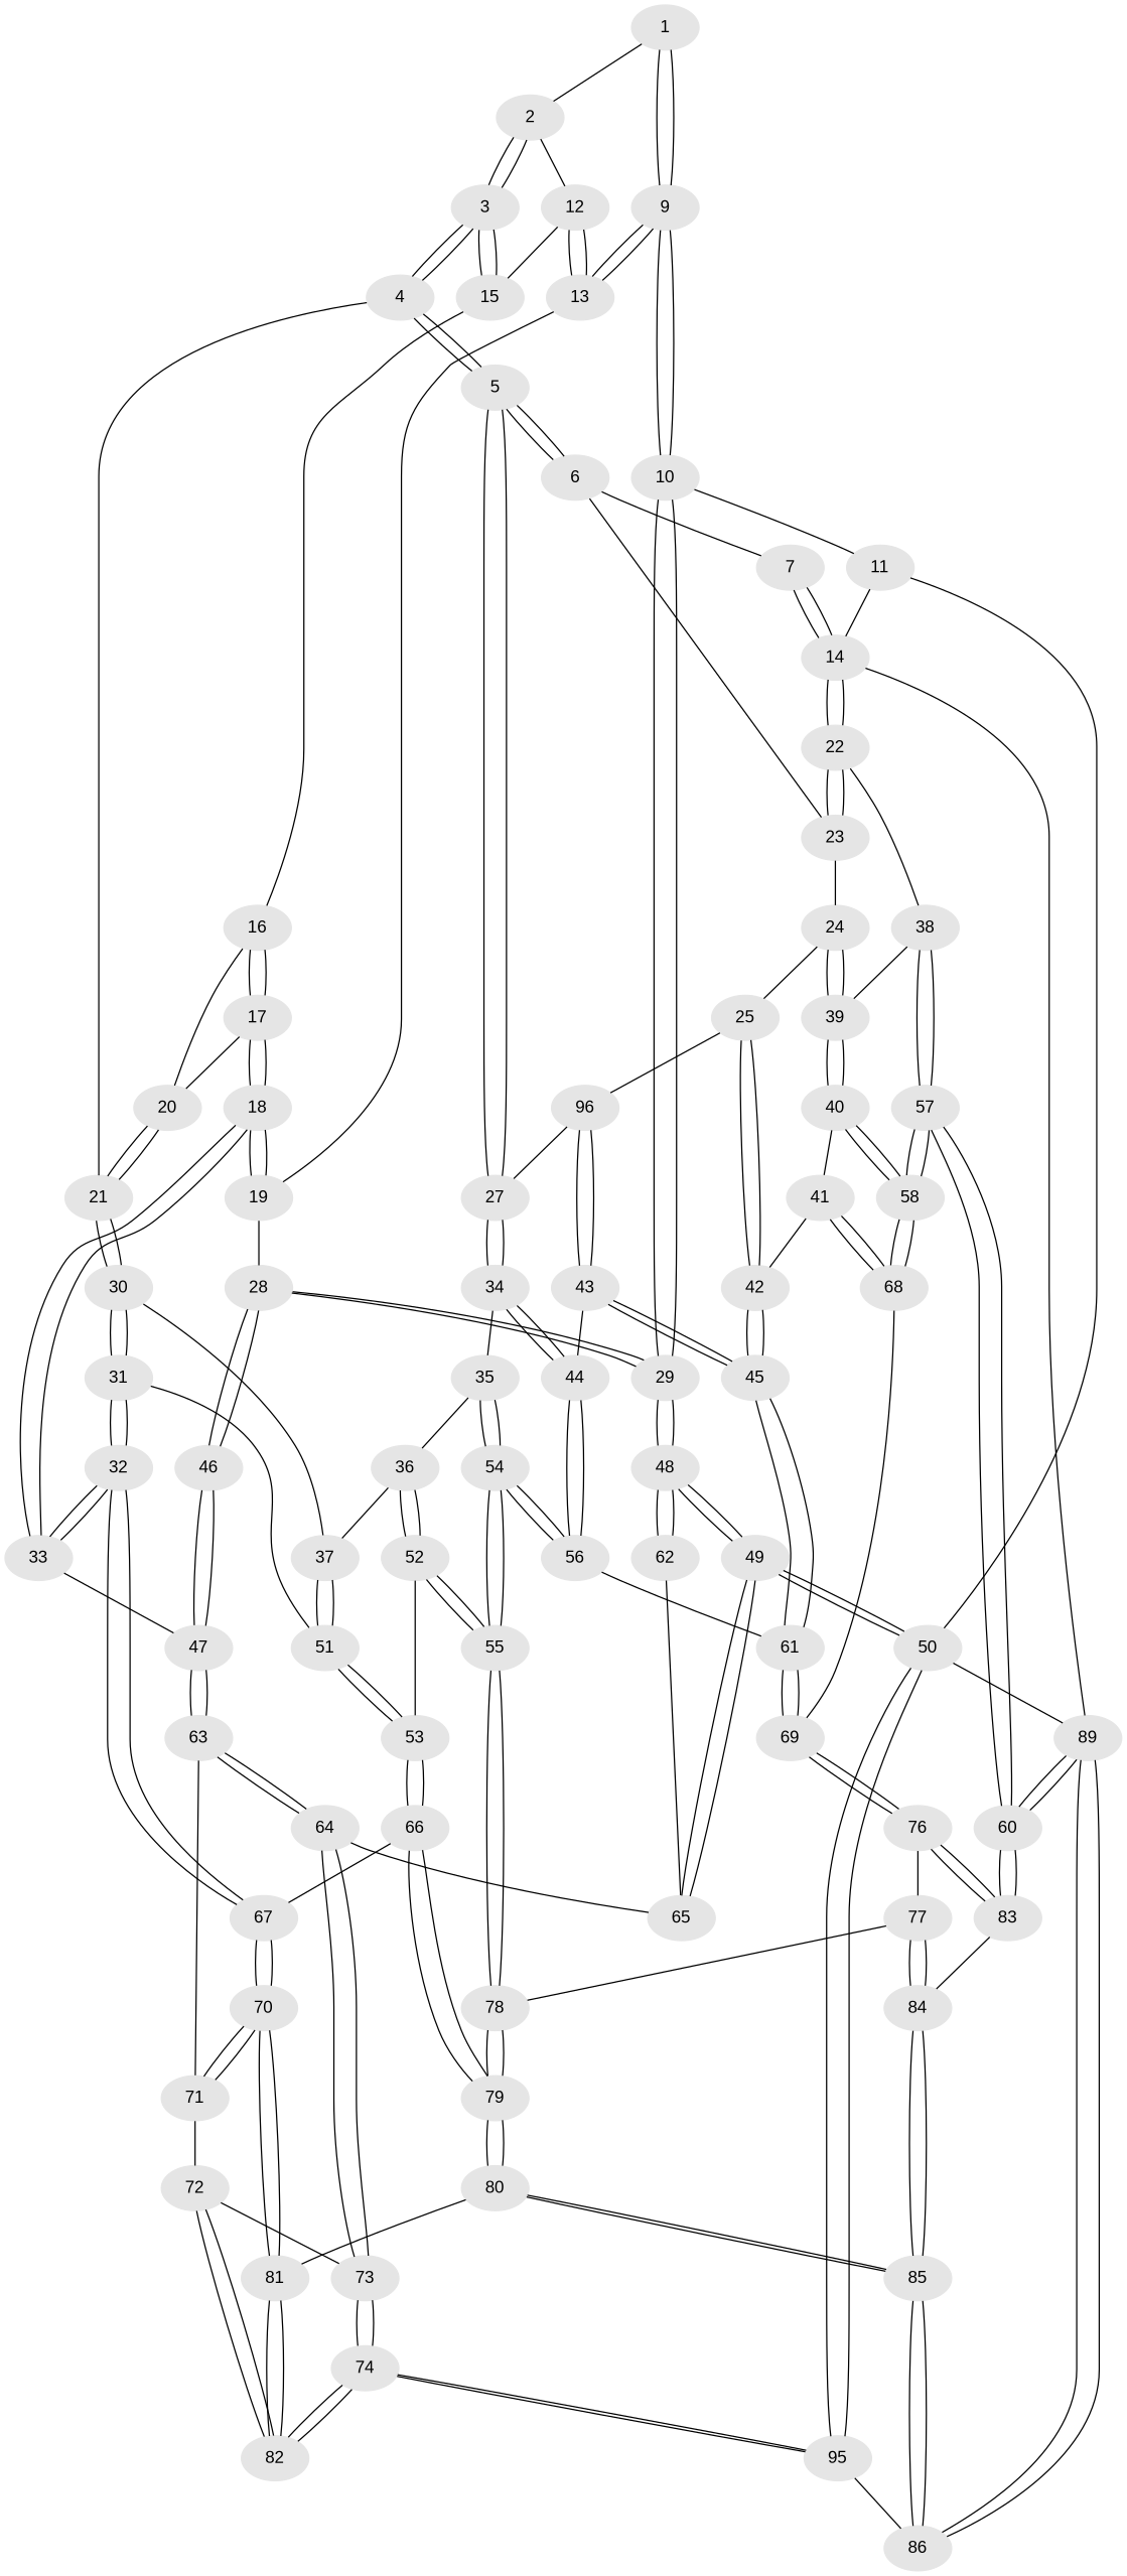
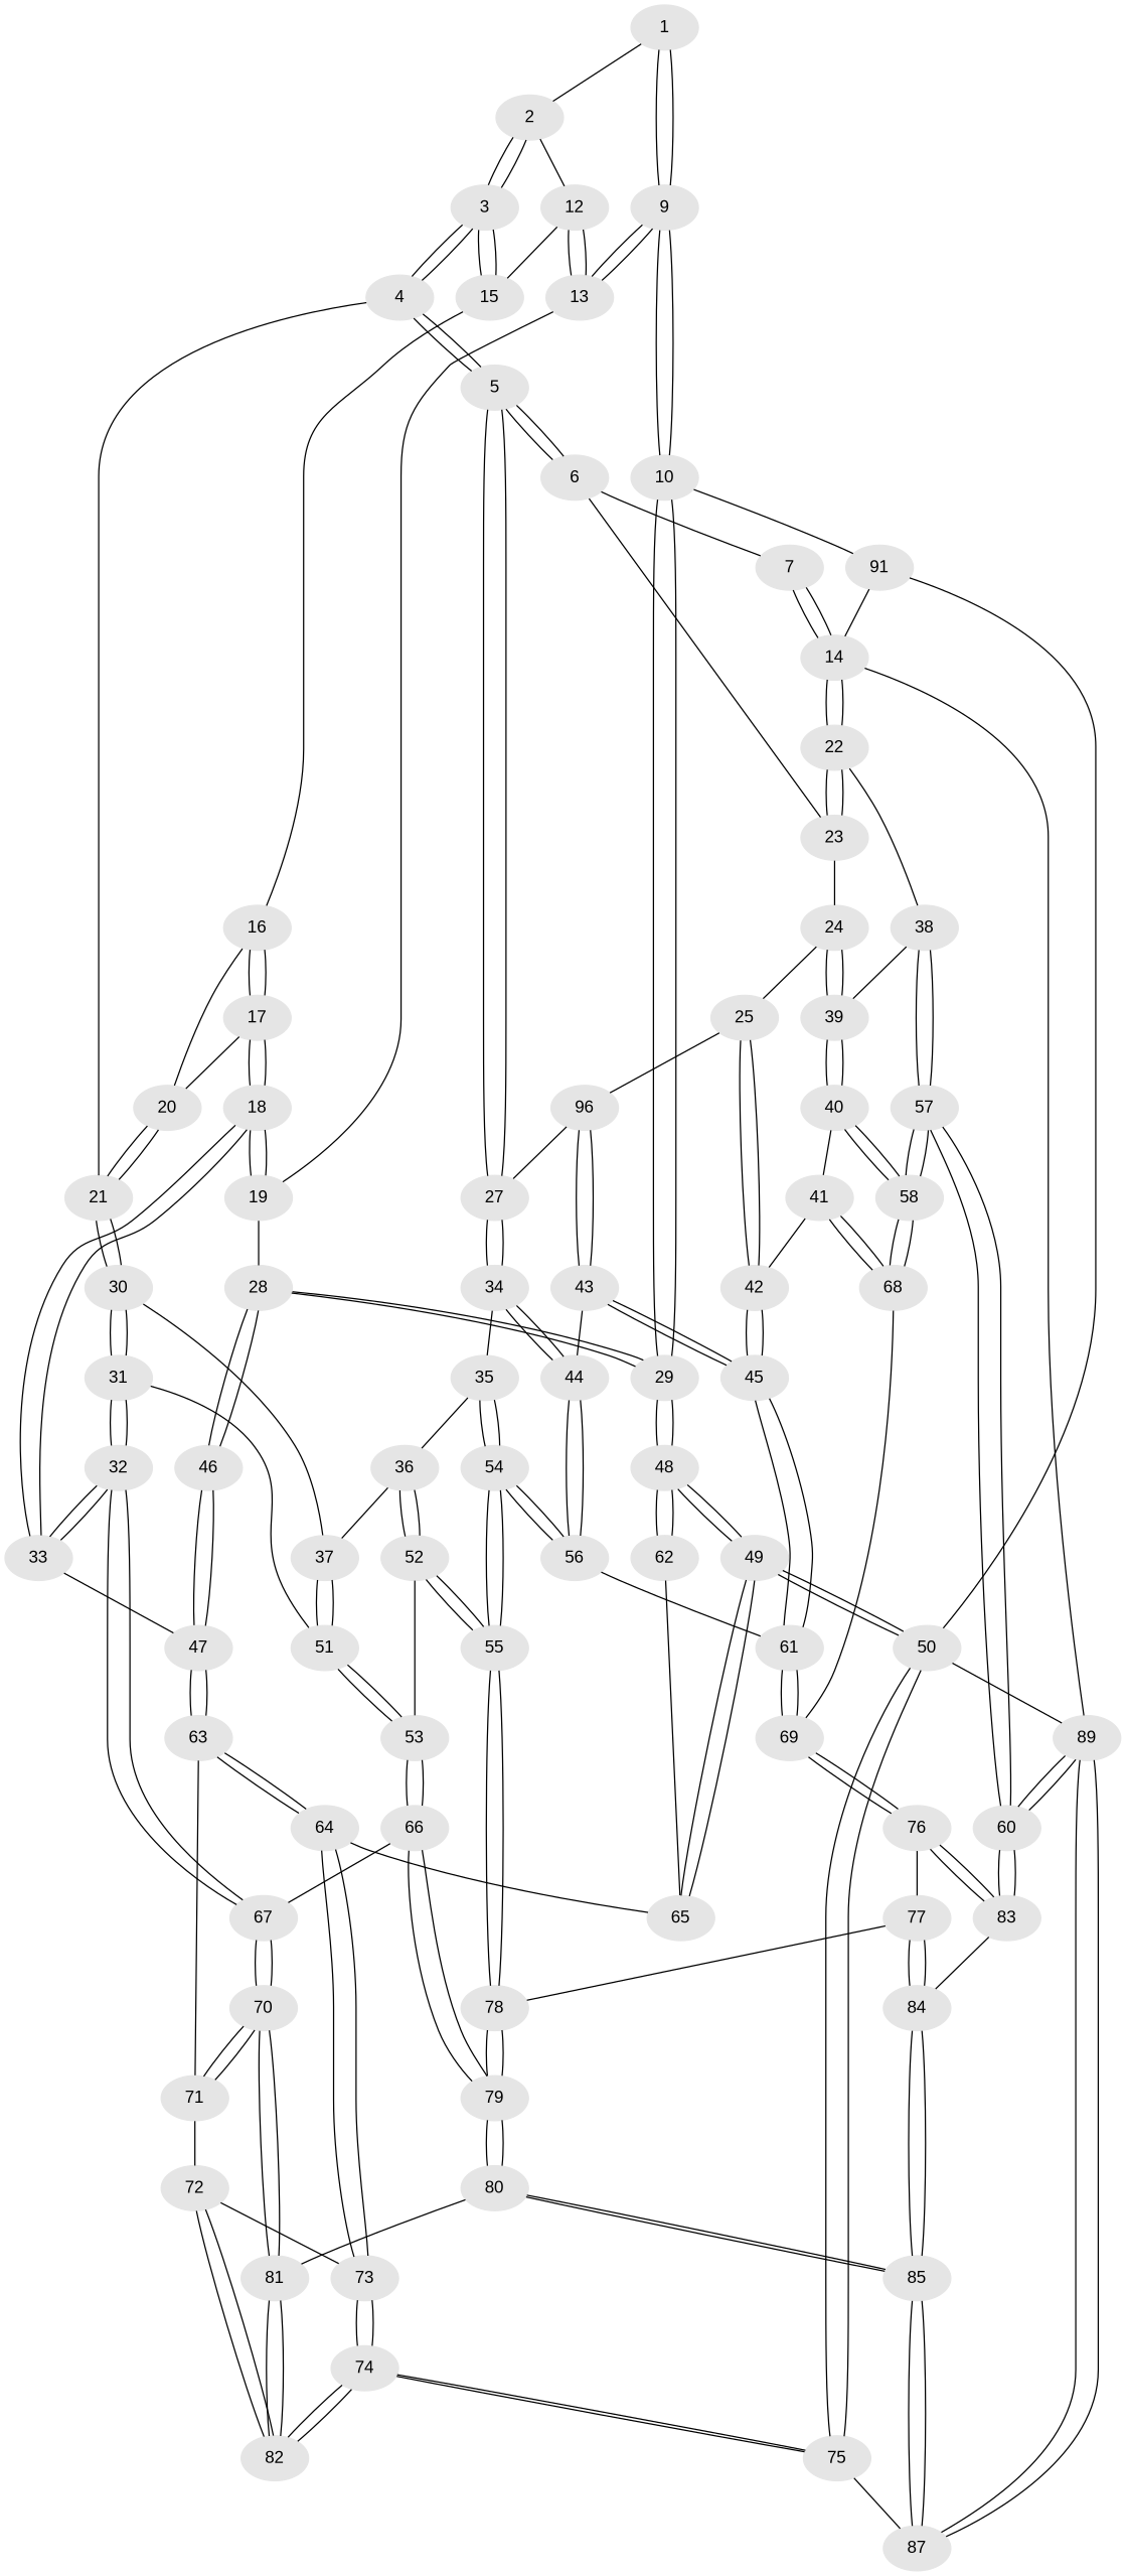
  graph {
    fontname="Liberation Sans"
    node [color=gray90 fontname="Liberation Sans" style=filled]
    edge [fontname="Liberation Sans"]
    1
    2
    9
    3
    12
    10
    13
    4
    15
    5
    21
    16
    6
    27
    30
    7
    23
    34
    14
    24
    22
    n22 [label=89]
-   11
+   11 [label=91]
    50
    29
    19
    48
-   75 [label=95]
+   75
    28
    38
    60
-   86
+   86 [label=87]
    17
    20
    18
    33
    47
    46
    31
    37
    39
    57
    25
    n44 [label=96]
    42
    40
    43
    45
    44
    35
    49
    62
    32
    51
    67
    53
    70
    63
    36
    54
    56
    52
    55
    58
    41
    68
    69
    61
    64
    71
    65
    66
    78
    79
    83
    84
    76
    73
    72
    74
    80
    81
    77
    82
    85
    1 -- 2
    1 -- 9
    1 -- 9
    2 -- 3
    2 -- 3
    2 -- 12
    9 -- 10
    9 -- 10
    9 -- 13
    9 -- 13
    3 -- 4
    3 -- 4
    3 -- 15
    3 -- 15
    12 -- 13
    12 -- 13
    12 -- 15
    10 -- 11
    10 -- 29
    10 -- 29
    13 -- 19
    4 -- 5
    4 -- 5
    4 -- 21
    15 -- 16
    5 -- 6
    5 -- 6
    5 -- 27
    5 -- 27
    21 -- 30
    21 -- 30
    16 -- 17
    16 -- 17
    16 -- 20
    6 -- 7
    6 -- 23
    27 -- 34
    27 -- 34
    30 -- 31
    30 -- 31
    30 -- 37
    7 -- 14
    7 -- 14
    23 -- 24
    34 -- 44
    34 -- 44
    34 -- 35
    14 -- 22
    14 -- 22
    14 -- n22
    24 -- 39
    24 -- 39
    24 -- 25
    22 -- 23
    22 -- 23
    22 -- 38
    n22 -- 60
    n22 -- 60
    n22 -- 86
    n22 -- 86
    11 -- 14
    11 -- 50
    50 -- n22
    50 -- 75
    50 -- 75
    29 -- 48
    29 -- 48
    19 -- 28
    48 -- 49
    48 -- 49
    48 -- 62
    48 -- 62
    75 -- 86
    28 -- 29
    28 -- 29
    28 -- 46
    28 -- 46
    38 -- 39
    38 -- 57
    38 -- 57
    60 -- 83
    60 -- 83
    17 -- 20
    17 -- 18
    17 -- 18
    20 -- 21
    20 -- 21
    18 -- 19
    18 -- 19
    18 -- 33
    18 -- 33
    33 -- 47
    47 -- 63
    47 -- 63
    46 -- 47
    46 -- 47
    31 -- 32
    31 -- 32
    31 -- 51
    37 -- 51
    37 -- 51
    39 -- 40
    39 -- 40
    57 -- 60
    57 -- 60
    57 -- 58
    57 -- 58
    25 -- n44
    25 -- 42
    25 -- 42
    n44 -- 27
    n44 -- 43
    n44 -- 43
    42 -- 45
    42 -- 45
    40 -- 58
    40 -- 58
    40 -- 41
    43 -- 45
    43 -- 45
    43 -- 44
    45 -- 61
    45 -- 61
    44 -- 56
    44 -- 56
    35 -- 36
    35 -- 54
    35 -- 54
    49 -- 50
    49 -- 50
    49 -- 65
    49 -- 65
    62 -- 65
    32 -- 33
    32 -- 33
    32 -- 67
    32 -- 67
    51 -- 53
    51 -- 53
    67 -- 70
    67 -- 70
    53 -- 66
    53 -- 66
    70 -- 71
    70 -- 71
    70 -- 81
    70 -- 81
    63 -- 64
    63 -- 64
    63 -- 71
    36 -- 37
    36 -- 52
    36 -- 52
    54 -- 56
    54 -- 56
    54 -- 55
    54 -- 55
    56 -- 61
    52 -- 53
    52 -- 55
    52 -- 55
    55 -- 78
    55 -- 78
    58 -- 68
    58 -- 68
    41 -- 42
    41 -- 68
    41 -- 68
    68 -- 69
    69 -- 76
    69 -- 76
    61 -- 69
    61 -- 69
    64 -- 65
    64 -- 73
    64 -- 73
    71 -- 72
    66 -- 67
    66 -- 79
    66 -- 79
    78 -- 79
    78 -- 79
    79 -- 80
    79 -- 80
    83 -- 84
    84 -- 85
    84 -- 85
    76 -- 83
    76 -- 83
    76 -- 77
    73 -- 74
    73 -- 74
    72 -- 73
    72 -- 82
    72 -- 82
    74 -- 75
    74 -- 75
    74 -- 82
    74 -- 82
    80 -- 81
    80 -- 85
    80 -- 85
    81 -- 82
    81 -- 82
    77 -- 78
    77 -- 84
    77 -- 84
    85 -- 86
    85 -- 86
  }
